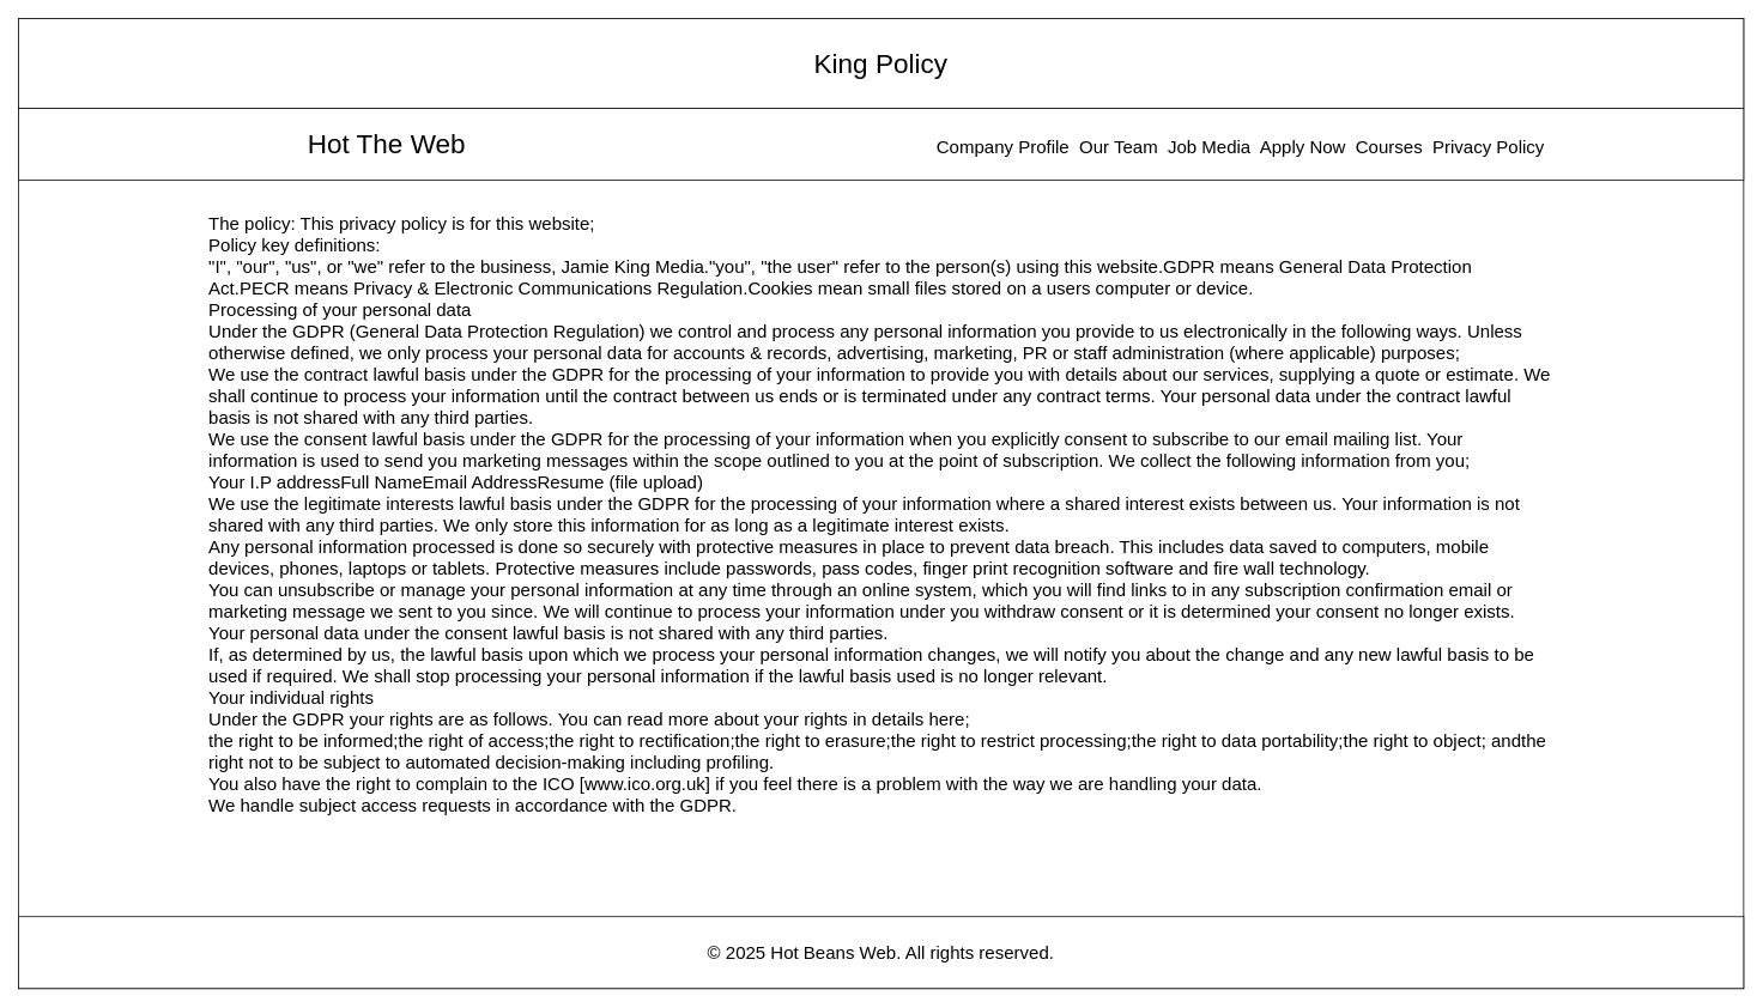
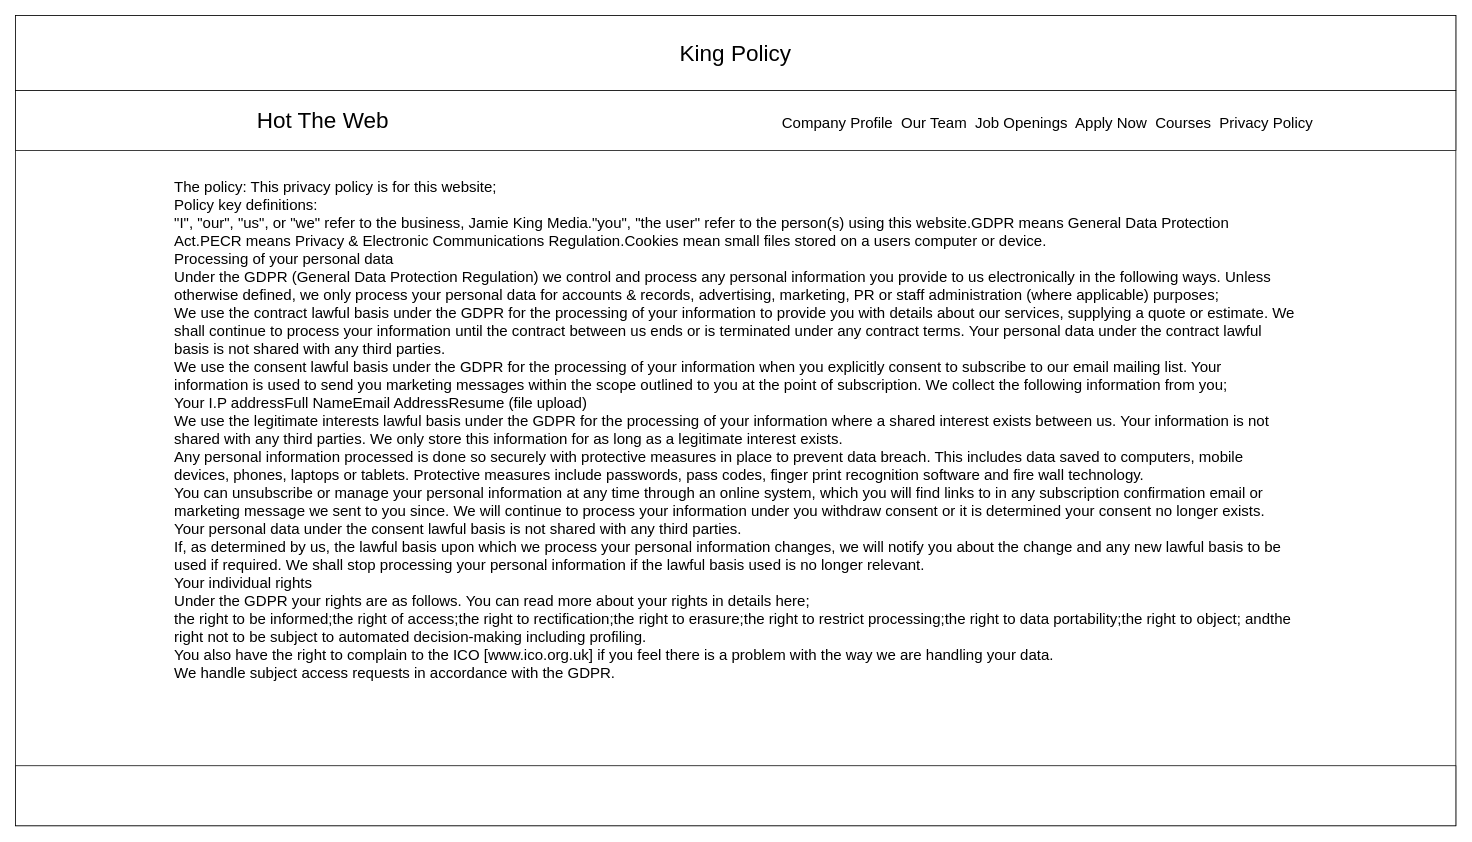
  <mxCell id="0" />
  <mxCell id="1" parent="0" />
  <mxCell id="2" value="" style="rounded=0;whiteSpace=wrap;html=1;fillColor=light-dark(#FFFFFF,#FFFFFF);" parent="1" vertex="1"><mxGeometry width="1920" height="1080" as="geometry" x="20" y="20" /></mxCell>
  <mxCell id="3" value="" style="rounded=0;whiteSpace=wrap;html=1;fillColor=light-dark(#FFFFFF,#007FFF);" parent="1" vertex="1"><mxGeometry width="1920" height="100" as="geometry" x="20" y="20" /></mxCell>
  <mxCell id="4" value="" style="rounded=0;whiteSpace=wrap;html=1;fillColor=light-dark(#FFFFFF,#1A1A1A);" parent="1" vertex="1"><mxGeometry y="120" width="1920" height="80" as="geometry" x="20" /></mxCell>
  <mxCell id="5" value="King Policy" style="text;html=1;align=center;verticalAlign=middle;whiteSpace=wrap;rounded=0;fontSize=30;" parent="1" vertex="1"><mxGeometry x="810" y="40" width="340" height="60" as="geometry" /></mxCell>
  <mxCell id="6" value="Hot The Web" style="text;html=1;align=center;verticalAlign=middle;whiteSpace=wrap;rounded=0;fontSize=30;" parent="1" vertex="1"><mxGeometry x="320" y="120" width="220" height="80" as="geometry" /></mxCell>
- <mxCell id="7" value="&lt;font style=&quot;font-size: 20px;&quot;&gt;Company Profile&amp;nbsp; Our Team&amp;nbsp; Job Media&amp;nbsp; Apply Now&amp;nbsp; Courses&amp;nbsp; Privacy Policy&lt;/font&gt;" style="text;whiteSpace=wrap;html=1;fontSize=25;verticalAlign=middle;" parent="1" vertex="1"><mxGeometry x="1040" y="120" width="900" height="80" as="geometry" /></mxCell>
+ <mxCell id="7" value="&lt;font style=&quot;font-size: 20px;&quot;&gt;Company Profile&amp;nbsp; Our Team&amp;nbsp; Job Openings&amp;nbsp; Apply Now&amp;nbsp; Courses&amp;nbsp; Privacy Policy&lt;/font&gt;" style="text;whiteSpace=wrap;html=1;fontSize=25;verticalAlign=middle;" parent="1" vertex="1"><mxGeometry x="1040" y="120" width="900" height="80" as="geometry" /></mxCell>
  <mxCell id="8" value="The policy: This privacy policy is for this website;&lt;br&gt;Policy key definitions:&lt;br&gt;&quot;I&quot;, &quot;our&quot;, &quot;us&quot;, or &quot;we&quot; refer to the business, Jamie King Media.&quot;you&quot;, &quot;the user&quot; refer to the person(s) using this website.GDPR means General Data Protection Act.PECR means Privacy &amp;amp; Electronic Communications Regulation.Cookies mean small files stored on a users computer or device.&lt;br&gt;Processing of your personal data&lt;br&gt;Under the GDPR (General Data Protection Regulation) we control and process any personal information you provide to us electronically in the following ways. Unless otherwise defined, we only process your personal data for accounts &amp;amp; records, advertising, marketing, PR or staff administration (where applicable) purposes;&lt;br&gt;We use the contract lawful basis under the GDPR for the processing of your information to provide you with details about our services, supplying a quote or estimate. We shall continue to process your information until the contract between us ends or is terminated under any contract terms. Your personal data under the contract lawful basis is not shared with any third parties.&lt;br&gt;We use the consent lawful basis under the GDPR for the processing of your information when you explicitly consent to subscribe to our email mailing list. Your information is used to send you marketing messages within the scope outlined to you at the point of subscription. We collect the following information from you;&lt;br&gt;Your I.P addressFull NameEmail AddressResume (file upload)&lt;br&gt;We use the legitimate interests lawful basis under the GDPR for the processing of your information where a shared interest exists between us. Your information is not shared with any third parties. We only store this information for as long as a legitimate interest exists.&lt;br&gt;Any personal information processed is done so securely with protective measures in place to prevent data breach. This includes data saved to computers, mobile devices, phones, laptops or tablets. Protective measures include passwords, pass codes, finger print recognition software and fire wall technology.&lt;br&gt;You can unsubscribe or manage your personal information at any time through an online system, which you will find links to in any subscription confirmation email or marketing message we sent to you since. We will continue to process your information under you withdraw consent or it is determined your consent no longer exists. Your personal data under the consent lawful basis is not shared with any third parties.&lt;br&gt;If, as determined by us, the lawful basis upon which we process your personal information changes, we will notify you about the change and any new lawful basis to be used if required. We shall stop processing your personal information if the lawful basis used is no longer relevant.&lt;br&gt;Your individual rights&lt;br&gt;Under the GDPR your rights are as follows. You can read more about your rights in details here;&lt;br&gt;the right to be informed;the right of access;the right to rectification;the right to erasure;the right to restrict processing;the right to data portability;the right to object; andthe right not to be subject to automated decision-making including profiling.&lt;br&gt;You also have the right to complain to the ICO [www.ico.org.uk] if you feel there is a problem with the way we are handling your data.&lt;br&gt;We handle subject access requests in accordance with the GDPR." style="text;whiteSpace=wrap;html=1;fontColor=light-dark(#000000,#000000);fontSize=20;" parent="1" vertex="1"><mxGeometry x="230" y="230" width="1500" height="750" as="geometry" /></mxCell>
  <mxCell id="9" value="" style="rounded=0;whiteSpace=wrap;html=1;fillColor=light-dark(#FFFFFF,#1A1A1A);" parent="1" vertex="1"><mxGeometry y="1020" width="1920" height="80" as="geometry" x="20" /></mxCell>
- <mxCell id="10" value="© 2025 Hot Beans Web. All rights reserved." style="text;whiteSpace=wrap;html=1;align=center;verticalAlign=middle;fontSize=20;" parent="1" vertex="1"><mxGeometry x="780" y="1020" width="400" height="80" as="geometry" /></mxCell>
